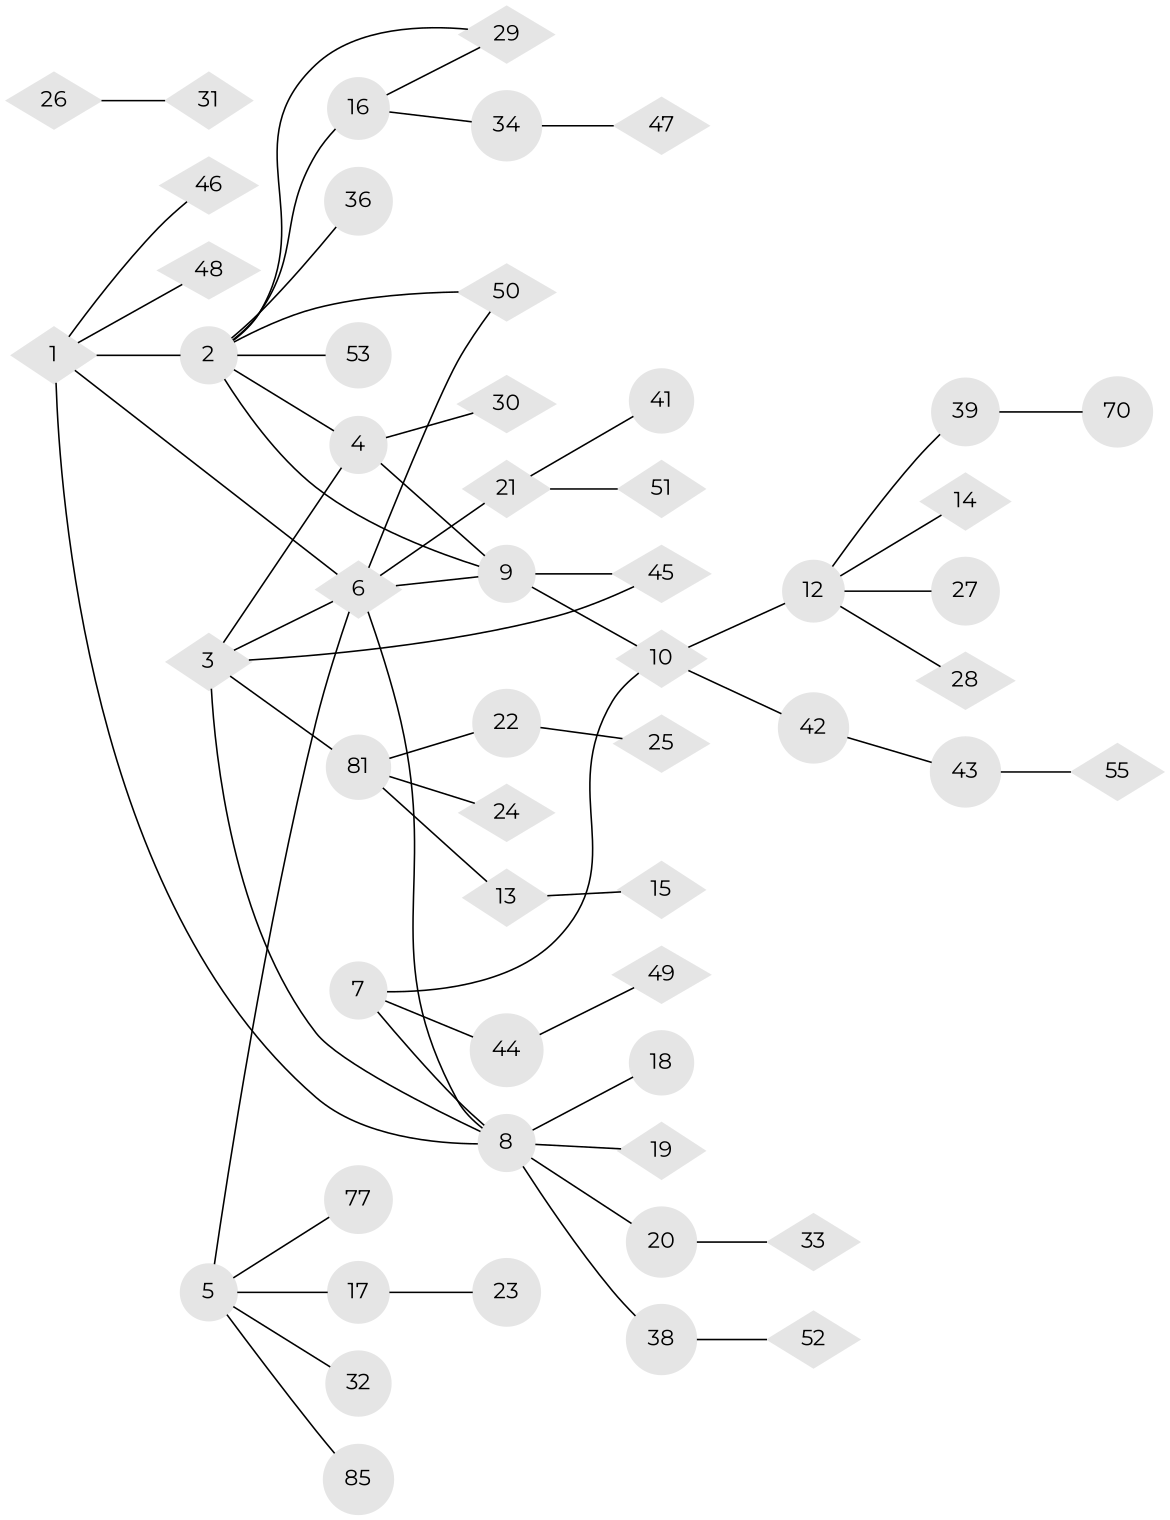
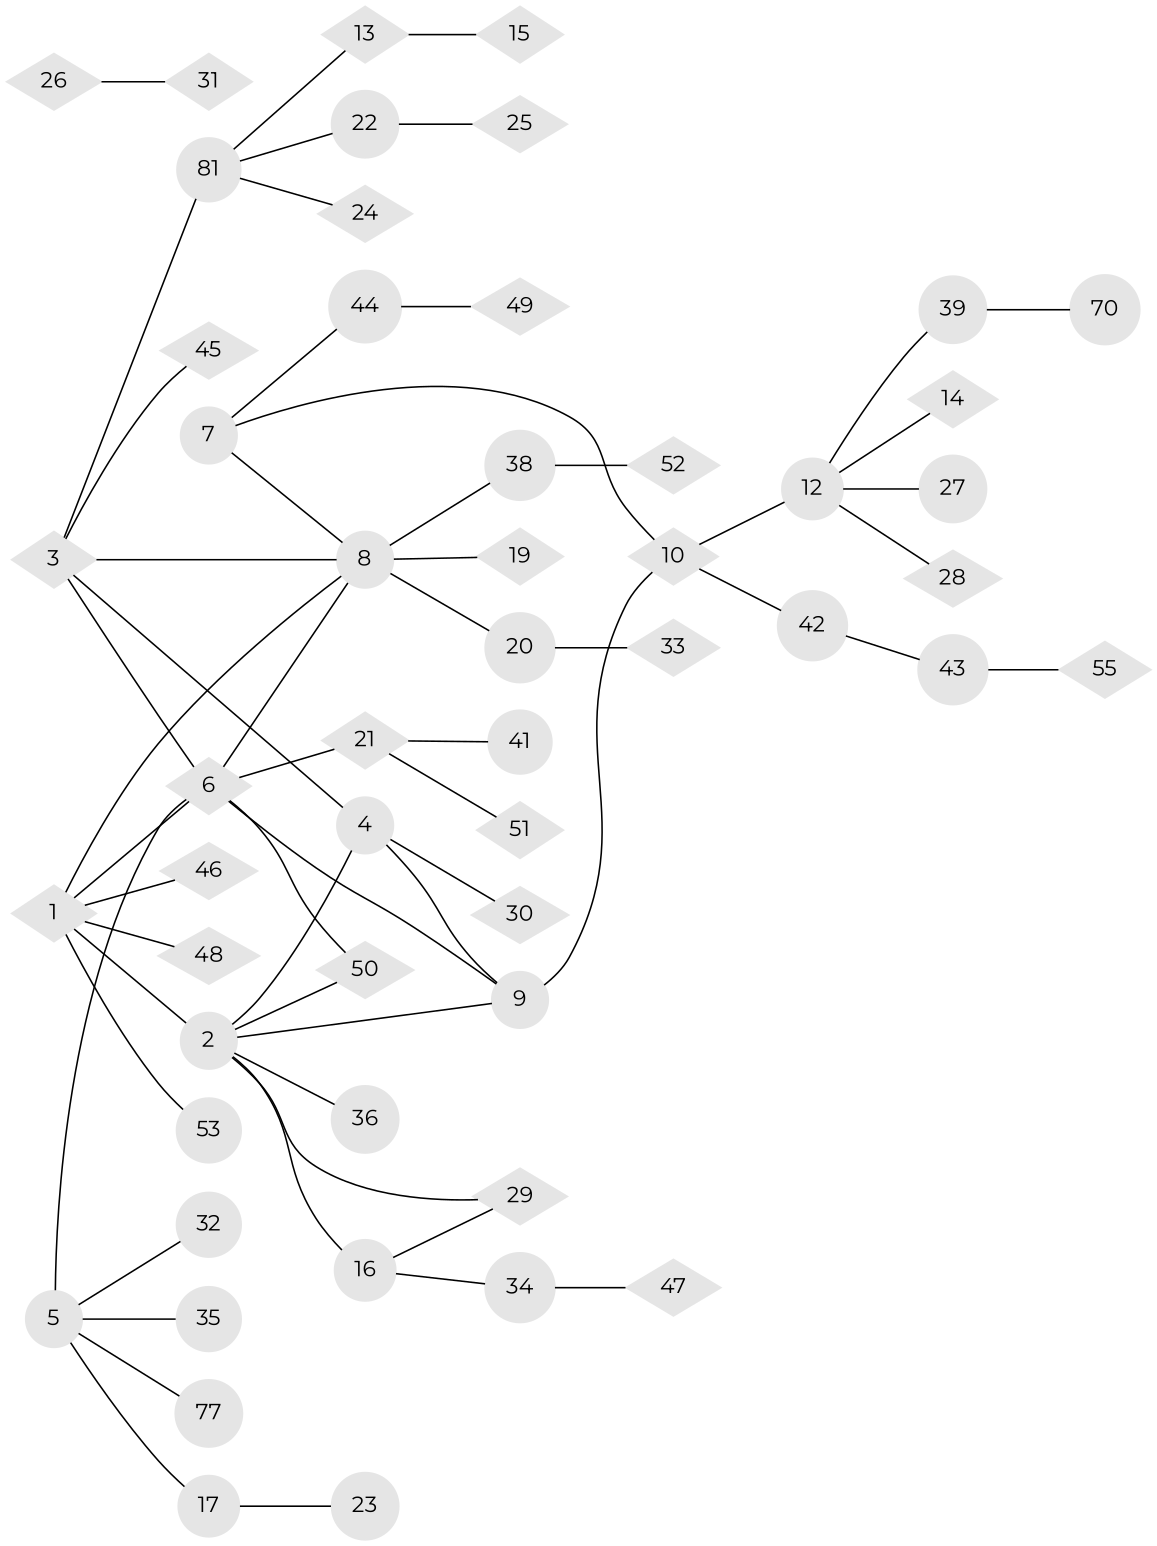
  graph {
    fontname=Montserrat
    rankdir=LR
    node [color=gray90 fontname=Montserrat shape=circle style=filled]
    edge [fontname=Montserrat]
    1 [shape=diamond]
    2
    6 [shape=diamond]
    8
    46 [shape=diamond]
    48 [shape=diamond]
    4
    9
    16
    29 [shape=diamond]
    36
    50 [shape=diamond]
    53
    21 [shape=diamond]
-   18
    19 [shape=diamond]
    20
    38
    30 [shape=diamond]
    45 [shape=diamond]
    10 [shape=diamond]
    34
    3 [shape=diamond]
    n24 [label=81]
    13 [shape=diamond]
    22
    24 [shape=diamond]
    5
    17
    32
-   35 [label=85]
+   35
    n32 [label=77]
    23
    41
    51 [shape=diamond]
    7
    44
    12
    42
    49 [shape=diamond]
    33 [shape=diamond]
    52 [shape=diamond]
    14 [shape=diamond]
    27
    28 [shape=diamond]
    39
    43
    15 [shape=diamond]
    25 [shape=diamond]
    n50 [label=70]
    26 [shape=diamond]
    31 [shape=diamond]
    47 [shape=diamond]
    n54 [label=55 shape=diamond]
    1 -- 2
    1 -- 6
    1 -- 8
    1 -- 46
    1 -- 48
    2 -- 4
    2 -- 9
    2 -- 16
    2 -- 29
    2 -- 36
    2 -- 50
-   2 -- 53
+   1 -- 53
    6 -- 8
    6 -- 9
    6 -- 50
    6 -- 21
-   8 -- 18
    8 -- 19
    8 -- 20
    8 -- 38
    4 -- 9
    4 -- 30
-   9 -- 45
    9 -- 10
    16 -- 29
    16 -- 34
    21 -- 41
    21 -- 51
    20 -- 33
    38 -- 52
    10 -- 12
    10 -- 42
    34 -- 47
    3 -- 6
    3 -- 8
    3 -- 4
    3 -- 45
    3 -- n24
    n24 -- 13
    n24 -- 22
    n24 -- 24
    13 -- 15
    22 -- 25
    5 -- 6
    5 -- 17
    5 -- 32
    5 -- 35
    5 -- n32
    17 -- 23
    7 -- 8
    7 -- 10
    7 -- 44
    44 -- 49
    12 -- 14
    12 -- 27
    12 -- 28
    12 -- 39
    42 -- 43
    39 -- n50
    43 -- n54
    26 -- 31
  }
